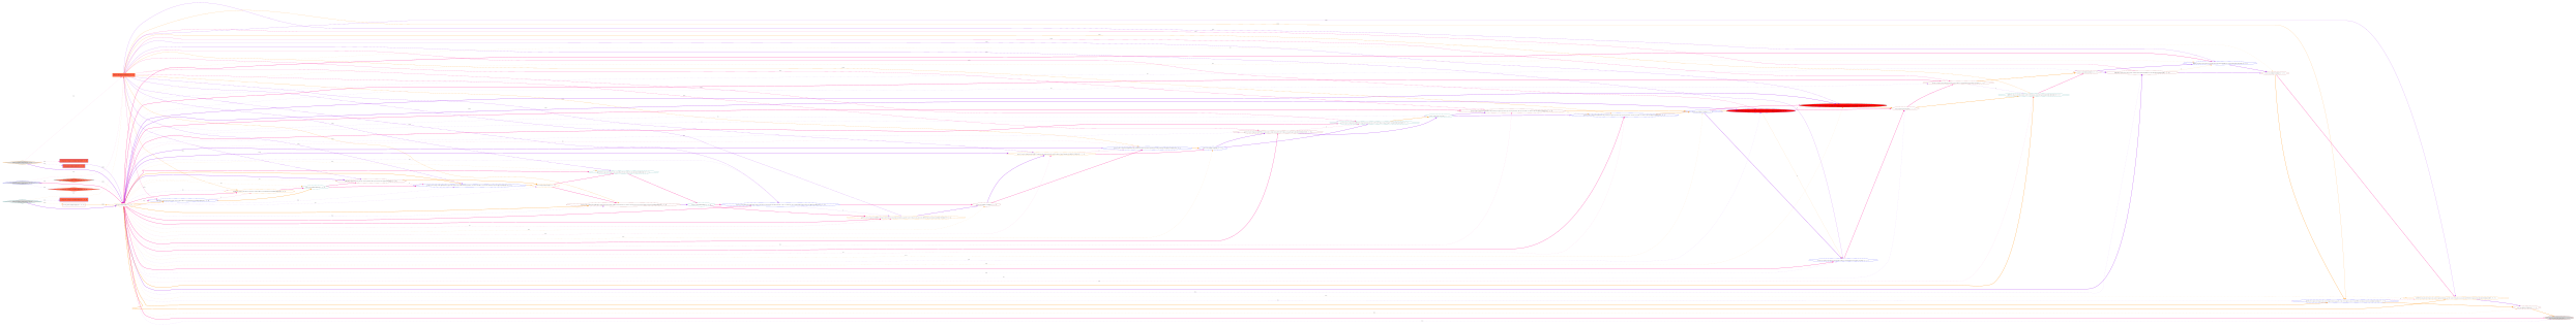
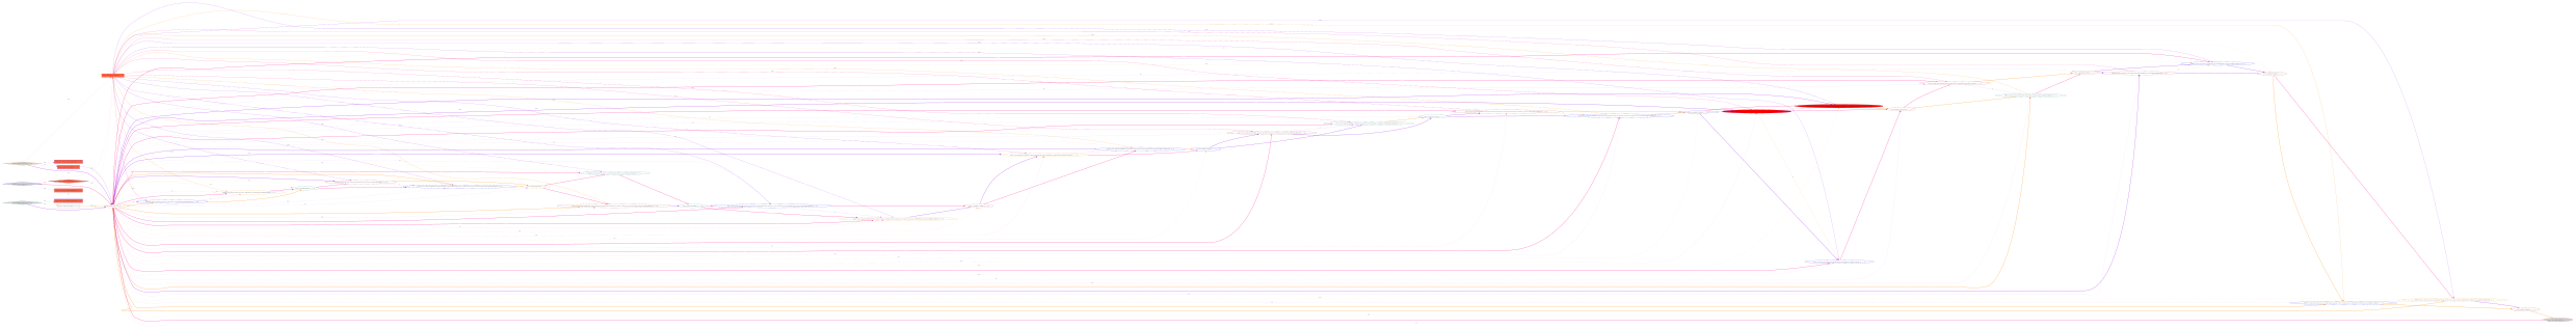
  digraph {
    fontname="Liberation Serif"
    rankdir=LR
    node [color=blue fillcolor=white fontname="Liberation Serif" shape=ellipse style=filled]
    edge [arrowhead=onormal color=deeppink fontname="Liberation Serif" style=bold]
    n1 [color=darkorange fillcolor=lightgray label="setPropertyOnComponent['0', '1', '0']" shape=diamond]
    n2 [fillcolor=tomato label="String name@@@2@@@['0', '1', '0']" shape=box]
    n3 [color=darkorange fillcolor=tomato label="Object value@@@2@@@['1', '1', '1']" shape=box]
    n4 [color=darkorange label="name@@@3@@@['1', '1', '1']" shape=diamond]
    n5 [fillcolor=tomato label="Component component@@@2@@@['0', '1', '0']" shape=box]
    n6 [label="getOrCreateConfiguration((KMS2Component)component).setProxyProtocol((software.amazon.awssdk.core.Protocol)value)@@@16@@@['0', '0', '1']"]
    n7 [color=brown label="getOrCreateConfiguration((MSK2Component)component).setProxyProtocol((software.amazon.awssdk.core.Protocol)value)@@@16@@@['1', '1', '0']"]
    n8 [color=brown label="((MSK2Component)component).setLazyStartProducer((boolean)value)@@@6@@@['1', '1', '0']"]
    n9 [label="getOrCreateConfiguration((KMS2Component)component).setKmsClient((software.amazon.awssdk.services.kms.KmsClient)value)@@@6@@@['0', '0', '1']"]
    n10 [color=darkorange label="getOrCreateConfiguration((KMS2Component)component).setOperation((org.apache.camel.component.aws2.kms.KMS2Operations)value)@@@10@@@['0', '0', '1']"]
    n11 [color=teal label="((KMS2Component)component).setSecretKey((java.lang.String)value)@@@20@@@['0', '0', '1']"]
    n12 [label="((KMS2Component)component).setRegion((java.lang.String)value)@@@18@@@['0', '0', '1']"]
    n13 [color=teal label="((KMS2Component)component).setLazyStartProducer((boolean)value)@@@8@@@['0', '0', '1']"]
    n14 [fillcolor=red label="((MSK2Component)component).setRegion((java.lang.String)value)@@@18@@@['1', '0', '0']"]
    n15 [color=teal fillcolor=red label="getOrCreateConfiguration((MSK2Component)component).setRegion((java.lang.String)value)@@@18@@@['0', '1', '0']"]
    n16 [label="((KMS2Component)component).setBasicPropertyBinding((boolean)value)@@@22@@@['0', '0', '1']"]
    n17 [color=brown label="getOrCreateConfiguration((MSK2Component)component).setProxyPort((java.lang.Integer)value)@@@14@@@['1', '1', '0']"]
    n18 [color=teal label="getOrCreateConfiguration((KMS2Component)component).setProxyPort((java.lang.Integer)value)@@@14@@@['0', '0', '1']"]
    n19 [color=brown label="getOrCreateConfiguration((MSK2Component)component).setMskClient((software.amazon.awssdk.services.kafka.KafkaClient)value)@@@8@@@['1', '1', '0']"]
    n20 [label="getOrCreateConfiguration((MSK2Component)component).setOperation((org.apache.camel.component.aws2.msk.MSK2Operations)value)@@@10@@@['1', '1', '0']"]
    n21 [label="((MSK2Component)component).setAccessKey((java.lang.String)value)@@@4@@@['1', '1', '0']"]
    n22 [color=brown label="((MSK2Component)component).setBasicPropertyBinding((boolean)value)@@@22@@@['1', '1', '0']"]
    n23 [color=darkorange label="((KMS2Component)component).setConfiguration((org.apache.camel.component.aws2.kms.KMS2Configuration)value)@@@24@@@['0', '0', '1']"]
    n24 [label="getOrCreateConfiguration((KMS2Component)component).setProxyHost((java.lang.String)value)@@@12@@@['0', '0', '1']"]
    n25 [label="((MSK2Component)component).setConfiguration((org.apache.camel.component.aws2.msk.MSK2Configuration)value)@@@24@@@['1', '1', '0']"]
    n26 [color=brown label="((MSK2Component)component).setSecretKey((java.lang.String)value)@@@20@@@['1', '1', '0']"]
    n27 [color=darkorange label="((KMS2Component)component).setAccessKey((java.lang.String)value)@@@4@@@['0', '0', '1']"]
    n28 [color=darkorange label="getOrCreateConfiguration((MSK2Component)component).setProxyHost((java.lang.String)value)@@@12@@@['1', '1', '0']"]
    n29 [color=teal label="return true@@@15@@@['1', '1', '1']"]
    n30 [color=darkorange label="return true@@@7@@@['1', '1', '1']"]
    n31 [color=brown label="return true@@@11@@@['1', '1', '1']"]
    n32 [color=brown label="return true@@@21@@@['1', '1', '1']"]
    n33 [color=brown label="return true@@@19@@@['1', '1', '1']"]
    n34 [label="return true@@@17@@@['1', '1', '1']" shape=diamond]
    n35 [color=brown label="return true@@@23@@@['1', '1', '1']"]
    n36 [color=brown fillcolor=lightgray label="return false@@@26@@@['1', '1', '1']"]
    n37 [label="return true@@@13@@@['1', '1', '1']"]
    n38 [color=teal label="return true@@@5@@@['1', '1', '1']"]
    n39 [color=brown label="return true@@@25@@@['1', '1', '1']"]
    n40 [color=teal label="return true@@@9@@@['1', '1', '1']"]
    n41 [color=teal fillcolor=tomato label="String name@@@2@@@['0', '0', '1']" shape=diamond]
    n42 [color=brown label="String name@@@2@@@['1', '0', '0']" shape=box]
    n43 [fillcolor=tomato label="Component component@@@2@@@['1', '0', '0']" shape=box]
-   n44 [color=brown fillcolor=tomato label="Component component@@@2@@@['0', '0', '1']" shape=diamond]
+   n44 [color=brown fillcolor=tomato label="Component component@@@2@@@['0', '0', '1']" shape=box]
    n45 [fillcolor=lightgray label="setPropertyOnComponent['0', '0', '1']" shape=diamond]
    n46 [color=teal fillcolor=lightgray label="setPropertyOnComponent['1', '0', '0']" shape=diamond]
    n1 -> n2 [arrowhead=diamond color=purple label=true style=dotted]
    n1 -> n3 [arrowhead=diamond label=true style=dotted]
    n1 -> n4 [arrowhead=vee color=purple]
    n1 -> n5 [arrowhead=diamond label=true style=dotted]
    n2 -> n4 [arrowhead=vee color=purple label=name style=solid]
    n3 -> n6 [arrowhead=vee color=darkorange label=value style=solid]
    n3 -> n7 [label=value style=solid]
    n3 -> n8 [arrowhead=diamond color=purple label=value style=solid]
    n3 -> n9 [arrowhead=vee color=purple label=value style=solid]
    n3 -> n10 [color=purple label=value style=solid]
    n3 -> n11 [color=darkorange label=value style=solid]
    n3 -> n12 [arrowhead=vee color=purple label=value style=solid]
    n3 -> n13 [arrowhead=vee color=purple label=value style=solid]
    n3 -> n14 [arrowhead=diamond label=value style=solid]
    n3 -> n15 [arrowhead=diamond color=purple label=value style=solid]
    n3 -> n16 [arrowhead=vee color=purple label=value style=solid]
    n3 -> n17 [arrowhead=vee label=value style=solid]
    n3 -> n18 [arrowhead=vee label=value style=solid]
    n3 -> n19 [arrowhead=vee color=darkorange label=value style=solid]
    n3 -> n20 [color=purple label=value style=solid]
    n3 -> n21 [arrowhead=diamond label=value style=solid]
    n3 -> n22 [label=value style=solid]
    n3 -> n23 [arrowhead=diamond color=purple label=value style=solid]
    n3 -> n24 [arrowhead=vee color=darkorange label=value style=solid]
    n3 -> n25 [arrowhead=vee color=darkorange label=value style=solid]
    n3 -> n26 [arrowhead=vee label=value style=solid]
    n3 -> n27 [arrowhead=diamond color=darkorange label=value style=solid]
    n3 -> n28 [arrowhead=vee color=purple label=value style=solid]
    n4 -> n6
    n4 -> n6 [arrowhead=vee label=true style=dotted]
    n4 -> n7 [arrowhead=vee label=true style=dotted]
    n4 -> n7 [arrowhead=diamond]
    n4 -> n8 [arrowhead=vee color=purple]
    n4 -> n8 [color=darkorange label=true style=dotted]
    n4 -> n9 [color=darkorange]
    n4 -> n9 [arrowhead=vee color=purple label=true style=dotted]
    n4 -> n10 [arrowhead=diamond]
    n4 -> n10 [arrowhead=vee label=true style=dotted]
    n4 -> n11 [arrowhead=diamond label=true style=dotted]
    n4 -> n11 [color=darkorange]
    n4 -> n12 [arrowhead=vee]
    n4 -> n12 [color=purple label=true style=dotted]
    n4 -> n13 [arrowhead=diamond]
    n4 -> n13 [arrowhead=diamond color=darkorange label=true style=dotted]
    n4 -> n14 [arrowhead=vee color=purple label=true style=dotted]
    n4 -> n14 [arrowhead=vee color=purple]
    n4 -> n15 [arrowhead=diamond color=purple]
    n4 -> n15 [arrowhead=vee color=darkorange label=true style=dotted]
    n4 -> n16
    n4 -> n16 [arrowhead=vee color=darkorange label=true style=dotted]
    n4 -> n17
    n4 -> n17 [color=purple label=true style=dotted]
    n4 -> n18
    n4 -> n18 [color=purple label=true style=dotted]
    n4 -> n19 [arrowhead=diamond color=darkorange]
    n4 -> n19 [arrowhead=diamond color=purple label=true style=dotted]
    n4 -> n20 [arrowhead=diamond color=purple label=true style=dotted]
    n4 -> n20
    n4 -> n21 [arrowhead=diamond label=true style=dotted]
    n4 -> n21 [arrowhead=diamond color=darkorange]
    n4 -> n22 [arrowhead=vee color=purple]
    n4 -> n22 [color=purple label=true style=dotted]
    n4 -> n23 [color=darkorange]
    n4 -> n23 [color=darkorange label=true style=dotted]
    n4 -> n24 [color=purple]
    n4 -> n24 [label=true style=dotted]
    n4 -> n25 [color=purple label=true style=dotted]
    n4 -> n25 [arrowhead=diamond color=darkorange]
    n4 -> n26
    n4 -> n26 [arrowhead=vee color=purple label=true style=dotted]
    n4 -> n27 [color=purple label=true style=dotted]
    n4 -> n27 [arrowhead=diamond]
    n4 -> n28 [arrowhead=diamond label=true style=dotted]
    n4 -> n28 [arrowhead=vee color=purple]
    n4 -> n29 [color=purple label=true style=dotted]
    n4 -> n30 [arrowhead=vee color=purple label=true style=dotted]
    n4 -> n31 [arrowhead=vee color=darkorange label=true style=dotted]
    n4 -> n32 [color=purple label=true style=dotted]
    n4 -> n33 [color=purple label=true style=dotted]
    n4 -> n34 [color=darkorange label=true style=dotted]
    n4 -> n35 [color=darkorange label=true style=dotted]
    n4 -> n36
    n4 -> n36 [color=purple label=true style=dotted]
    n4 -> n37 [arrowhead=diamond color=darkorange label=true style=dotted]
    n4 -> n38 [arrowhead=diamond color=darkorange label=true style=dotted]
    n4 -> n39 [color=darkorange label=true style=dotted]
    n6 -> n34 [arrowhead=vee color=darkorange]
    n7 -> n6 [arrowhead=diamond color=darkorange label=0 style=dashed]
    n7 -> n34 [arrowhead=diamond color=darkorange]
    n8 -> n9 [arrowhead=vee label=0 style=dashed]
    n8 -> n30 [arrowhead=diamond color=darkorange]
    n9 -> n30 [color=darkorange]
    n10 -> n31 [color=purple]
    n11 -> n32
    n12 -> n33 [arrowhead=diamond]
    n13 -> n40
    n14 -> n12 [arrowhead=vee color=darkorange label=0 style=dashed]
    n14 -> n15 [arrowhead=diamond label=0 style=dashed]
    n14 -> n33 [arrowhead=diamond]
    n15 -> n33 [arrowhead=diamond color=darkorange]
    n16 -> n35 [arrowhead=vee color=purple]
    n17 -> n18 [arrowhead=vee label=0 style=dashed]
    n17 -> n29 [arrowhead=diamond color=purple]
    n18 -> n29 [arrowhead=diamond color=darkorange]
    n19 -> n40 [arrowhead=vee color=purple]
    n20 -> n10 [arrowhead=vee color=purple label=0 style=dashed]
    n20 -> n31 [arrowhead=vee]
    n21 -> n27 [label=0 style=dashed]
    n21 -> n38 [arrowhead=diamond color=darkorange]
    n22 -> n16 [arrowhead=vee color=darkorange label=0 style=dashed]
    n22 -> n35 [color=purple]
    n23 -> n39 [color=purple]
    n24 -> n37 [arrowhead=diamond color=darkorange]
    n25 -> n23 [label=0 style=dashed]
    n25 -> n39 [arrowhead=diamond color=darkorange]
    n26 -> n11 [color=purple label=0 style=dashed]
    n26 -> n32 [arrowhead=vee color=darkorange]
    n27 -> n38 [arrowhead=diamond]
    n28 -> n24 [label=0 style=dashed]
    n28 -> n37
    n29 -> n6 [color=purple]
    n29 -> n7 [arrowhead=diamond color=purple]
    n30 -> n13
    n30 -> n19 [arrowhead=diamond]
    n31 -> n24 [arrowhead=diamond]
    n31 -> n28 [arrowhead=vee color=purple]
    n32 -> n16 [color=purple]
    n32 -> n22 [arrowhead=vee color=purple]
    n33 -> n11 [color=darkorange]
    n33 -> n26
    n34 -> n12 [arrowhead=vee color=purple]
    n34 -> n14 [color=darkorange]
    n34 -> n15 [arrowhead=diamond]
    n35 -> n23
    n35 -> n25 [arrowhead=diamond color=darkorange]
    n37 -> n17 [arrowhead=diamond color=purple]
    n37 -> n18 [color=purple]
    n38 -> n8
    n38 -> n9 [arrowhead=diamond]
    n39 -> n36 [color=darkorange]
    n40 -> n10 [arrowhead=vee]
    n40 -> n20 [arrowhead=vee]
    n41 -> n4 [arrowhead=diamond label=name style=dotted]
    n42 -> n4 [arrowhead=vee color=darkorange label=name style=solid]
    n45 -> n3 [arrowhead=vee label=true style=dotted]
    n45 -> n4 [arrowhead=diamond]
    n45 -> n41 [label=true style=dotted]
    n45 -> n44 [color=purple label=true style=dotted]
    n46 -> n3 [arrowhead=vee color=darkorange label=true style=dotted]
    n46 -> n4 [arrowhead=vee color=purple]
    n46 -> n42 [arrowhead=vee color=darkorange label=true style=dotted]
    n46 -> n43 [arrowhead=diamond color=purple label=true style=dotted]
  }
